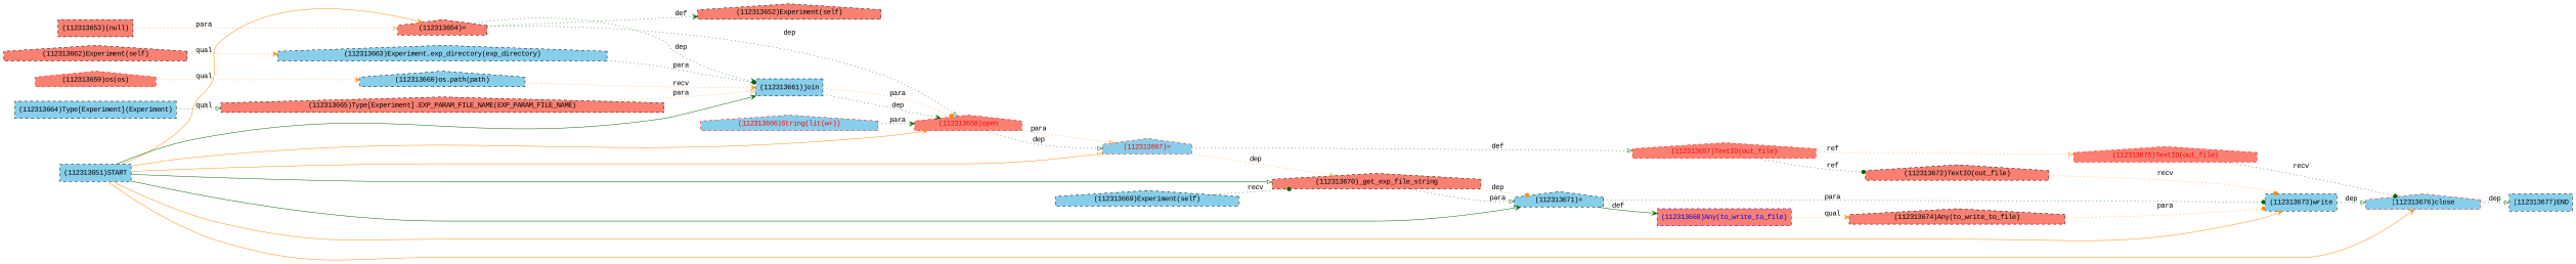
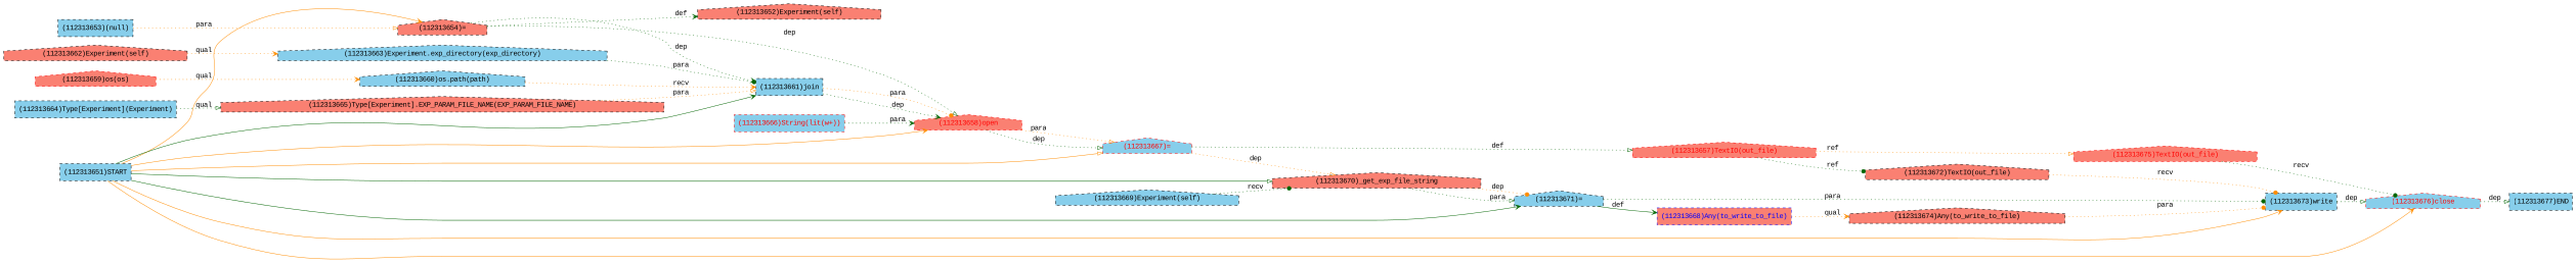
  digraph {
    fontname="Liberation Mono"
    rankdir=LR
    node [fillcolor=skyblue fontname="Liberation Mono" shape=house style="dashed,filled"]
    edge [arrowhead=vee color=darkgreen fontname="Liberation Mono" style=dotted]
    n1 [color=red fillcolor=salmon fontcolor=red label="(112313675)TextIO(out_file)"]
-   n2 [color=red fontcolor=black label="(112313676)close"]
+   n2 [color=red fontcolor=red label="(112313676)close"]
    n3 [label="(112313677)END" shape=box]
    n4 [fillcolor=salmon label="(112313654)="]
    n5 [label="(112313661)join" shape=box]
    n6 [color=red fillcolor=salmon fontcolor=red label="(112313658)open"]
    n7 [fillcolor=salmon label="(112313652)Experiment(self)"]
    n8 [color=red fontcolor=red label="(112313667)="]
    n9 [fillcolor=salmon label="(112313670)_get_exp_file_string"]
    n10 [color=red fillcolor=salmon fontcolor=red label="(112313657)TextIO(out_file)"]
    n11 [label="(112313671)="]
    n12 [fillcolor=salmon label="(112313672)TextIO(out_file)"]
    n13 [label="(112313669)Experiment(self)"]
    n14 [color=blue fillcolor=salmon fontcolor=blue label="(112313668)Any(to_write_to_file)" shape=box]
    n15 [label="(112313673)write" shape=box]
    n16 [fillcolor=salmon label="(112313674)Any(to_write_to_file)"]
    n17 [label="(112313651)START" shape=box]
-   n18 [color=red fontcolor=red label="(112313666)String(lit(w+))"]
+   n18 [color=red fontcolor=red label="(112313666)String(lit(w+))" shape=box]
    n19 [label="(112313663)Experiment.exp_directory(exp_directory)"]
    n20 [label="(112313660)os.path(path)"]
    n21 [fillcolor=salmon label="(112313665)Type[Experiment].EXP_PARAM_FILE_NAME(EXP_PARAM_FILE_NAME)"]
    n22 [fillcolor=salmon label="(112313662)Experiment(self)"]
-   n23 [fillcolor=salmon label="(112313653)(null)" shape=box]
+   n23 [label="(112313653)(null)" shape=box]
    n24 [label="(112313664)Type[Experiment](Experiment)" shape=box]
    n25 [color=red fillcolor=salmon label="(112313659)os(os)"]
    n1 -> n2 [arrowhead=dot label=recv]
    n2 -> n3 [arrowhead=onormal label=dep]
    n4 -> n5 [label=dep]
    n4 -> n6 [arrowhead=onormal label=dep]
    n4 -> n7 [label=def]
    n5 -> n6 [label=dep]
    n5 -> n6 [arrowhead=dot color=darkorange label=para]
    n6 -> n8 [arrowhead=onormal label=dep]
    n6 -> n8 [arrowhead=onormal color=darkorange label=para]
    n8 -> n9 [arrowhead=onormal color=darkorange label=dep]
    n8 -> n10 [arrowhead=onormal label=def]
    n9 -> n11 [arrowhead=dot color=darkorange label=dep]
    n9 -> n11 [arrowhead=onormal label=para]
    n10 -> n1 [arrowhead=onormal color=darkorange label=ref]
    n10 -> n12 [arrowhead=dot label=ref]
    n11 -> n14 [label=def style=solid]
    n11 -> n15 [arrowhead=dot label=para]
    n12 -> n15 [arrowhead=dot color=darkorange label=recv]
    n13 -> n9 [arrowhead=dot label=recv]
    n14 -> n16 [color=darkorange label=qual]
    n15 -> n2 [arrowhead=onormal label=dep]
    n16 -> n15 [arrowhead=dot color=darkorange label=para]
    n17 -> n2 [color=darkorange style=solid]
    n17 -> n4 [color=darkorange style=solid]
    n17 -> n5 [style=solid]
    n17 -> n6 [color=darkorange style=solid]
    n17 -> n8 [arrowhead=onormal color=darkorange style=solid]
    n17 -> n9 [arrowhead=onormal style=solid]
    n17 -> n11 [style=solid]
    n17 -> n15 [color=darkorange style=solid]
    n18 -> n6 [label=para]
    n19 -> n5 [arrowhead=dot label=para]
    n20 -> n5 [color=darkorange label=recv]
    n21 -> n5 [arrowhead=onormal color=darkorange label=para]
    n22 -> n19 [color=darkorange label=qual]
    n23 -> n4 [arrowhead=onormal color=darkorange label=para]
    n24 -> n21 [arrowhead=onormal label=qual]
    n25 -> n20 [color=darkorange label=qual]
  }
